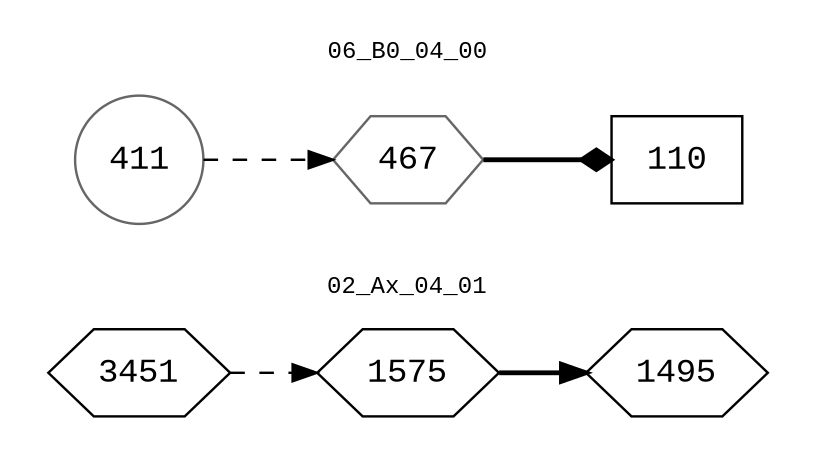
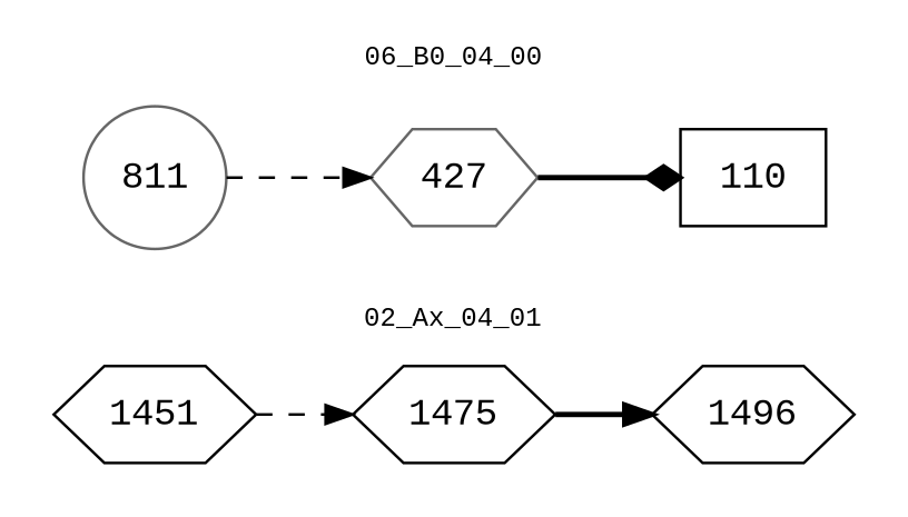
  digraph {
    fontname="Liberation Mono"
    rankdir=LR
    node [color=black fontname="Liberation Mono" shape=hexagon]
    edge [arrowhead=normal color=black fontname="Liberation Mono" style=dashed]
-   n1 [label=3451]
-   n2 [label=1575]
-   n3 [label=1495]
-   n4 [color=gray40 label=411 shape=circle]
-   n5 [color=gray40 label=467]
+   n1 [label=1451]
+   n2 [label=1475]
+   n3 [label=1496]
+   n4 [color=gray40 label=811 shape=circle]
+   n5 [color=gray40 label=427]
    n6 [label=110 shape=box]
    subgraph cluster_1 {
      color=white
      fontsize=10
      label="02_Ax_04_01"
      n1
      n2
      n3
    }
    subgraph cluster_2 {
      color=white
      fontsize=10
      label="06_B0_04_00"
      n4
      n5
      n6
    }
    n1 -> n2
    n2 -> n3 [style=bold]
    n4 -> n5
    n5 -> n6 [arrowhead=diamond style=bold]
  }
